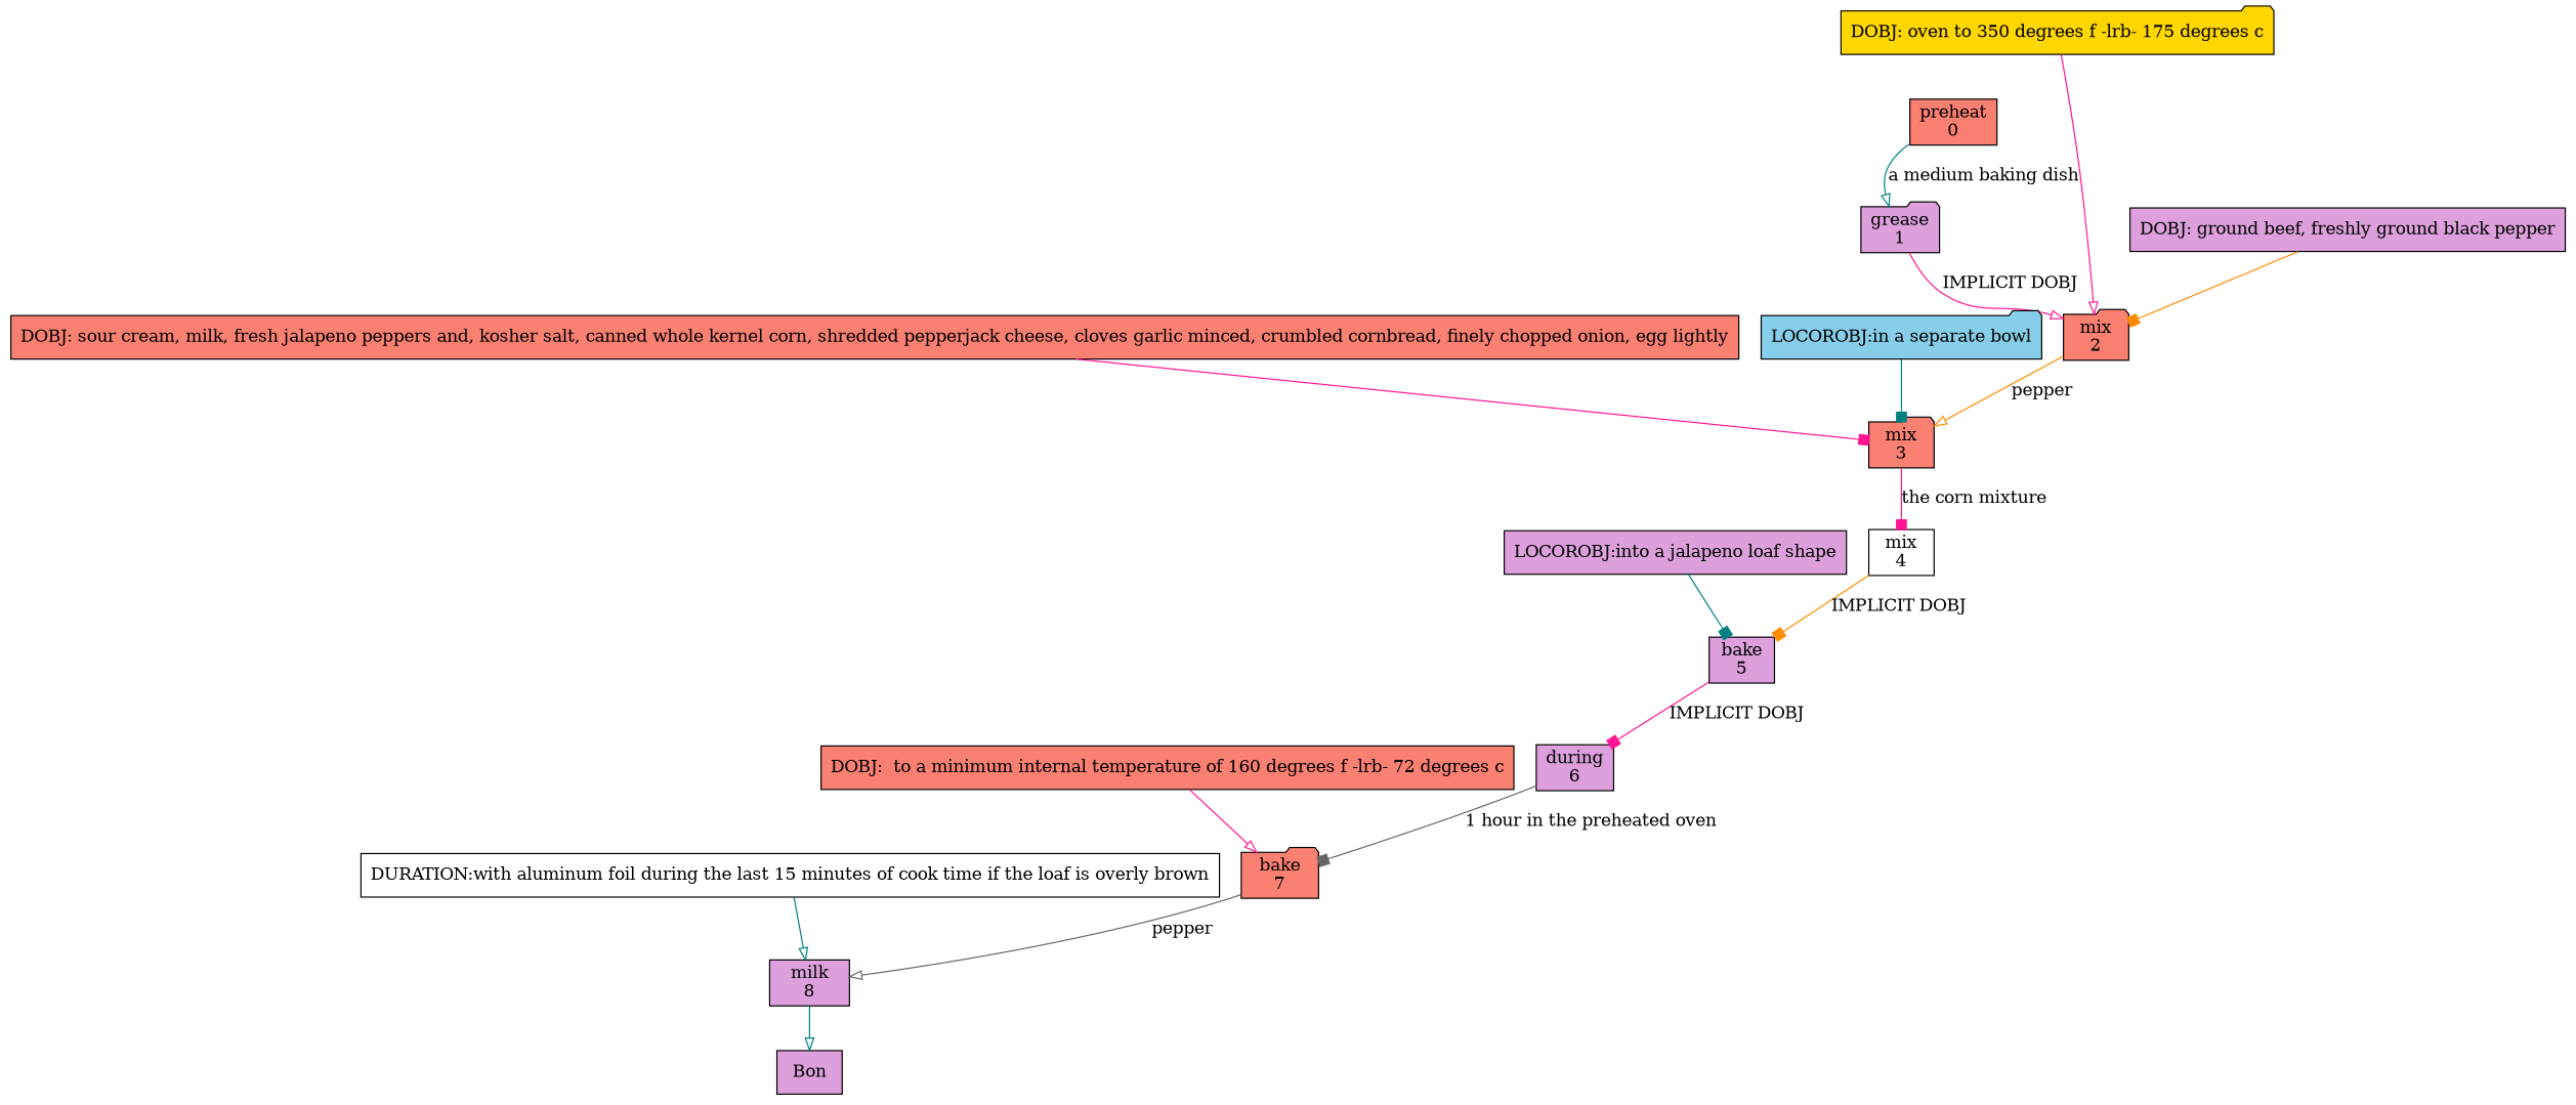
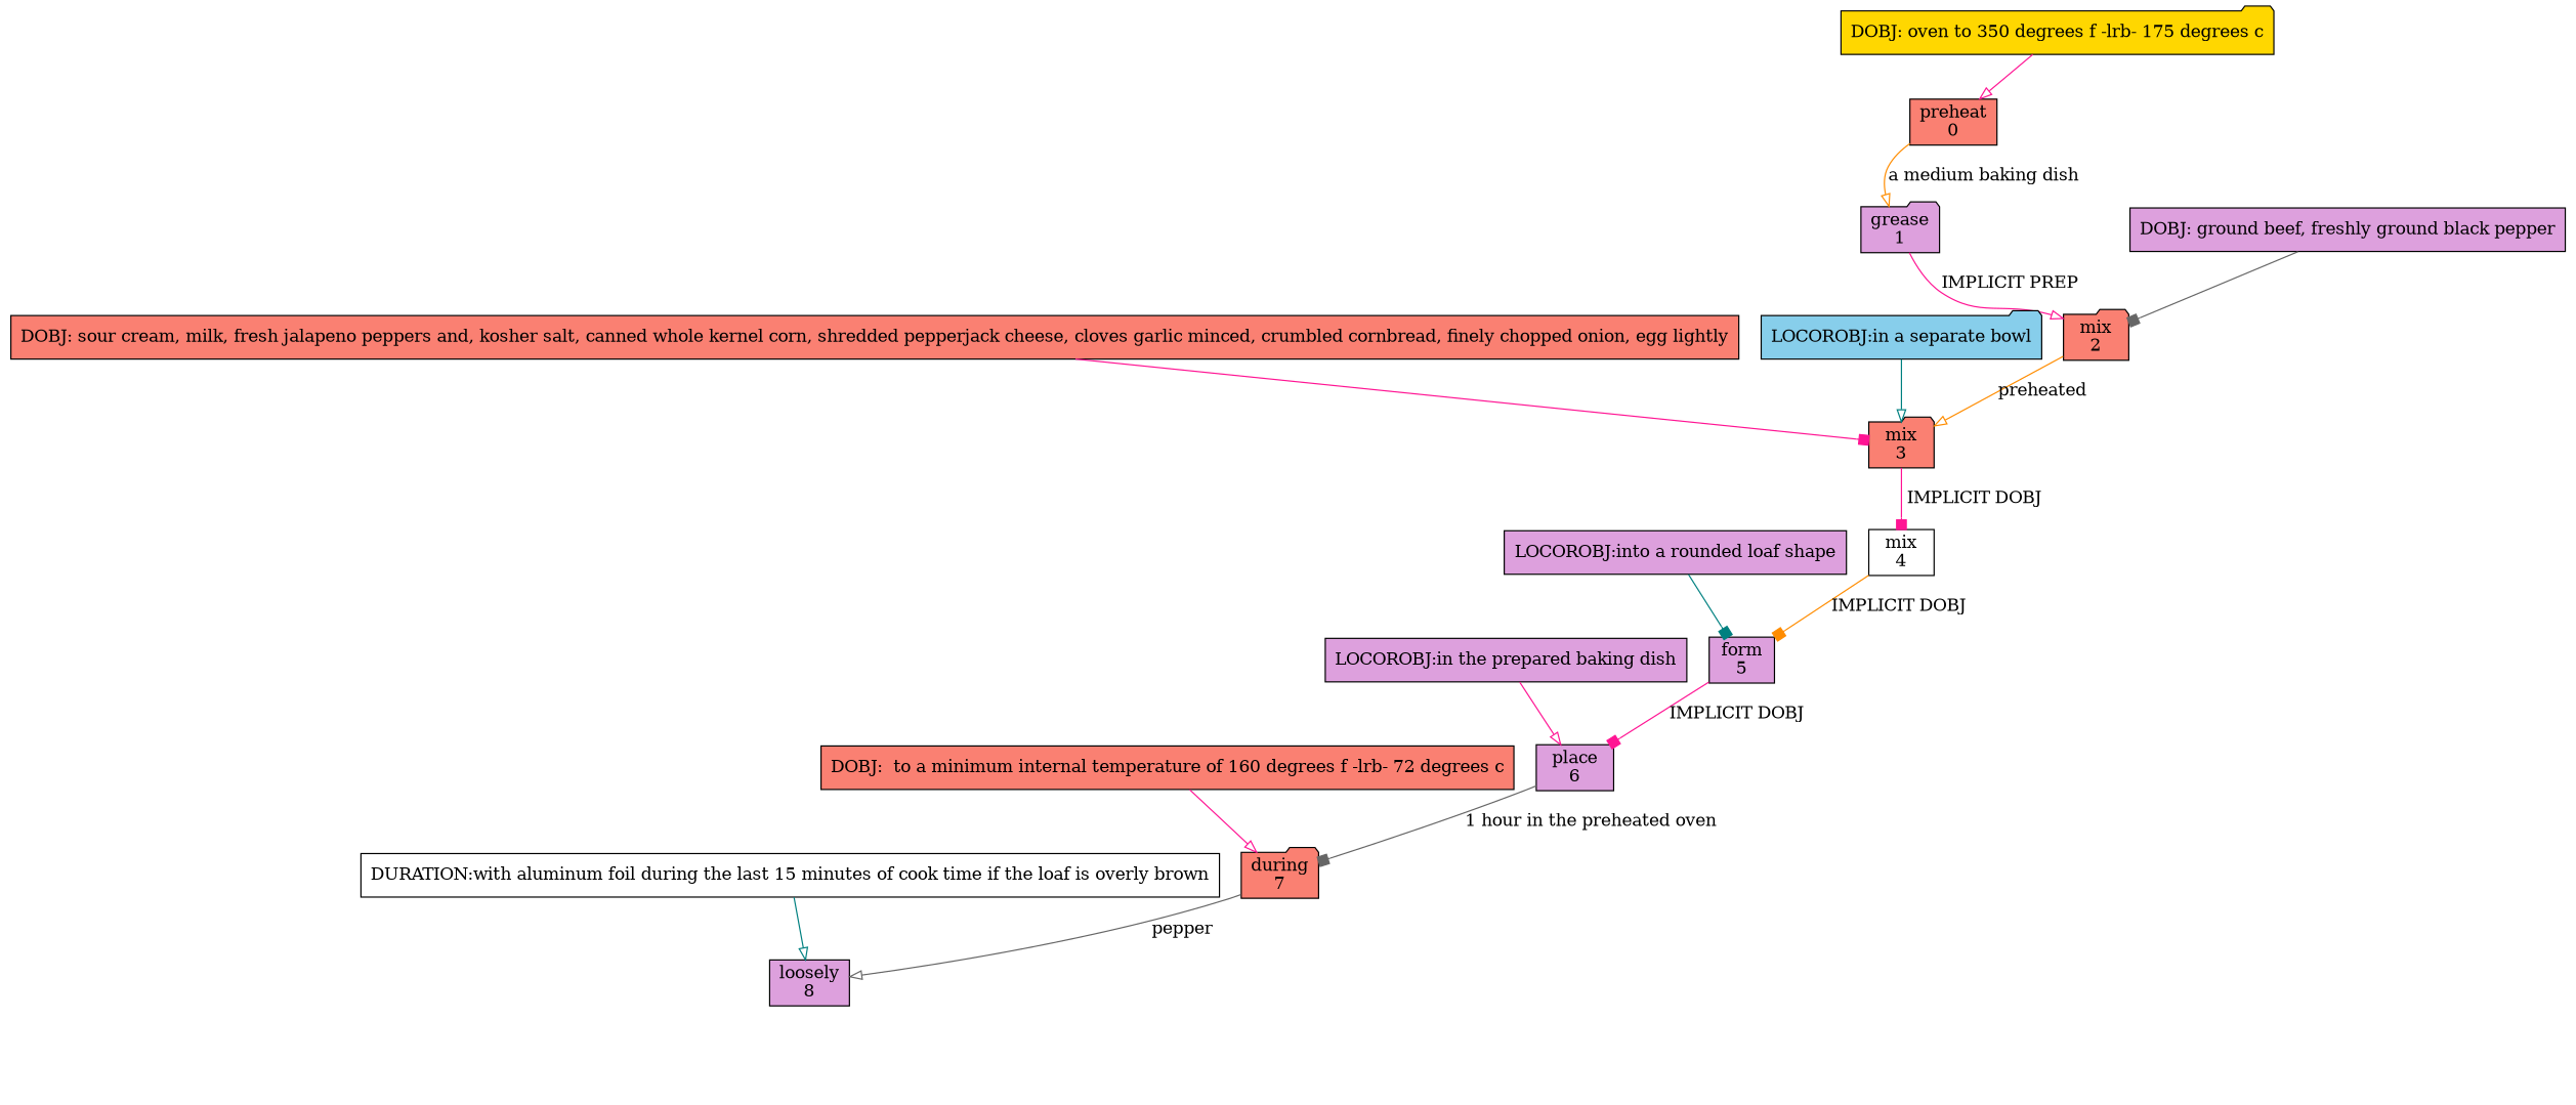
  digraph {
    node [fillcolor=plum shape=box style=filled]
    edge [arrowhead=onormal color=deeppink]
    n1 [fillcolor=salmon label="preheat\n0"]
    n2 [label="grease\n1" shape=folder]
    n3 [fillcolor=salmon label="mix\n2" shape=folder]
    n4 [fillcolor=salmon label="mix\n3" shape=folder]
    n5 [fillcolor=white label="mix\n4"]
-   n6 [label="bake\n5"]
-   n7 [label="during\n6"]
-   n8 [fillcolor=salmon label="bake\n7" shape=folder]
-   n9 [label="milk\n8"]
-   n10 [label=Bon]
+   n6 [label="form\n5"]
+   n7 [label="place\n6"]
+   n8 [fillcolor=salmon label="during\n7" shape=folder]
+   n9 [label="loosely\n8"]
    n11 [fillcolor=gold label="DOBJ: oven to 350 degrees f -lrb- 175 degrees c" shape=folder]
    n12 [label="DOBJ: ground beef, freshly ground black pepper"]
    n13 [fillcolor=salmon label="DOBJ: sour cream, milk, fresh jalapeno peppers and, kosher salt, canned whole kernel corn, shredded pepperjack cheese, cloves garlic minced, crumbled cornbread, finely chopped onion, egg lightly"]
    n14 [fillcolor=skyblue label="LOCOROBJ:in a separate bowl" shape=folder]
-   n15 [label="LOCOROBJ:into a jalapeno loaf shape"]
+   n15 [label="LOCOROBJ:into a rounded loaf shape"]
+   n16 [label="LOCOROBJ:in the prepared baking dish"]
    n17 [fillcolor=salmon label="DOBJ:  to a minimum internal temperature of 160 degrees f -lrb- 72 degrees c"]
    n18 [fillcolor=white label="DURATION:with aluminum foil during the last 15 minutes of cook time if the loaf is overly brown"]
-   n1 -> n2 [color=teal label="a medium baking dish"]
-   n2 -> n3 [label="IMPLICIT DOBJ"]
-   n3 -> n4 [color=darkorange label=pepper]
-   n4 -> n5 [arrowhead=box label="the corn mixture"]
+   n1 -> n2 [color=darkorange label="a medium baking dish"]
+   n2 -> n3 [label="IMPLICIT PREP"]
+   n3 -> n4 [color=darkorange label=preheated]
+   n4 -> n5 [arrowhead=box label="IMPLICIT DOBJ"]
    n5 -> n6 [arrowhead=box color=darkorange label="IMPLICIT DOBJ"]
    n6 -> n7 [arrowhead=box label="IMPLICIT DOBJ"]
    n7 -> n8 [arrowhead=box color=gray40 label="1 hour in the preheated oven "]
    n8 -> n9 [color=gray40 label=pepper]
-   n9 -> n10 [color=teal]
-   n11 -> n3
-   n12 -> n3 [arrowhead=box color=darkorange]
+   n11 -> n1
+   n12 -> n3 [arrowhead=box color=gray40]
    n13 -> n4 [arrowhead=box]
-   n14 -> n4 [arrowhead=box color=teal]
+   n14 -> n4 [color=teal]
    n15 -> n6 [arrowhead=box color=teal]
+   n16 -> n7
    n17 -> n8
    n18 -> n9 [color=teal]
  }
